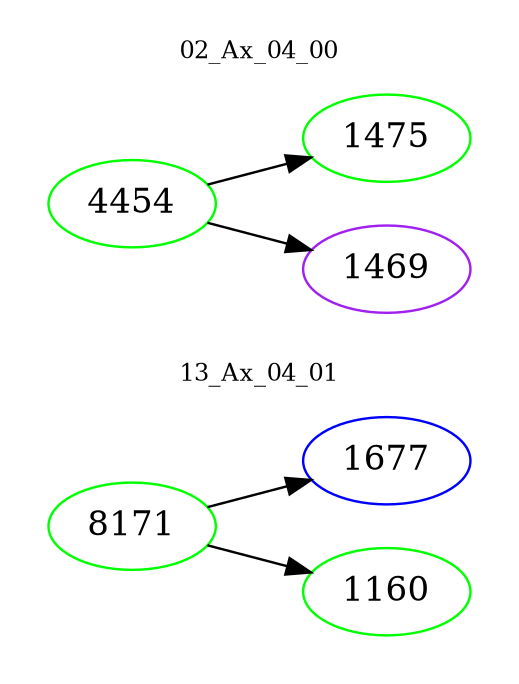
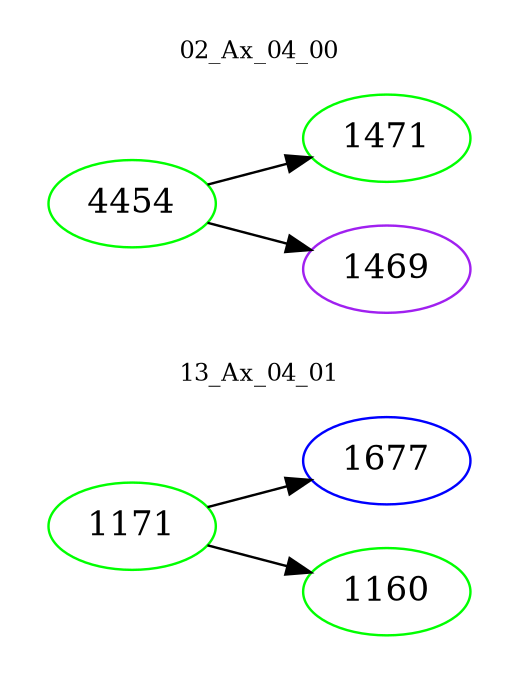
  digraph {
    rankdir=LR
    node [color=green]
    edge [color=black]
-   n1 [label=8171]
+   n1 [label=1171]
    n2 [label=1160]
    n3 [color=blue label=1677]
    n4 [label=4454]
    n5 [color=purple label=1469]
-   n6 [label=1475]
+   n6 [label=1471]
    subgraph cluster_1 {
      color=white
      fontsize=10
      label="13_Ax_04_01"
      n1
      n2
      n3
    }
    subgraph cluster_2 {
      color=white
      fontsize=10
      label="02_Ax_04_00"
      n4
      n5
      n6
    }
    n1 -> n2
    n1 -> n3
    n4 -> n5
    n4 -> n6
  }
